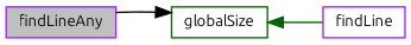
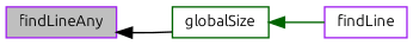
  digraph {
    fontname=Ubuntu
    rankdir=LR
    node [color=purple fontname=Ubuntu fontsize=10 shape=record]
    edge [dir=back fontname=Ubuntu fontsize=10 labelfontname=Helvetica labelfontsize=10 style=solid]
    n1 [fillcolor=grey75 fontcolor=black height=0.2 label=findLineAny style=filled width=0.4]
    n2 [color=darkgreen height=0.2 label=globalSize width=0.4]
    n3 [height=0.2 label=findLine width=0.4]
-   n2 -> n1 [color=black]
+   n1 -> n2 [color=black]
    n2 -> n3 [color=darkgreen]
  }
